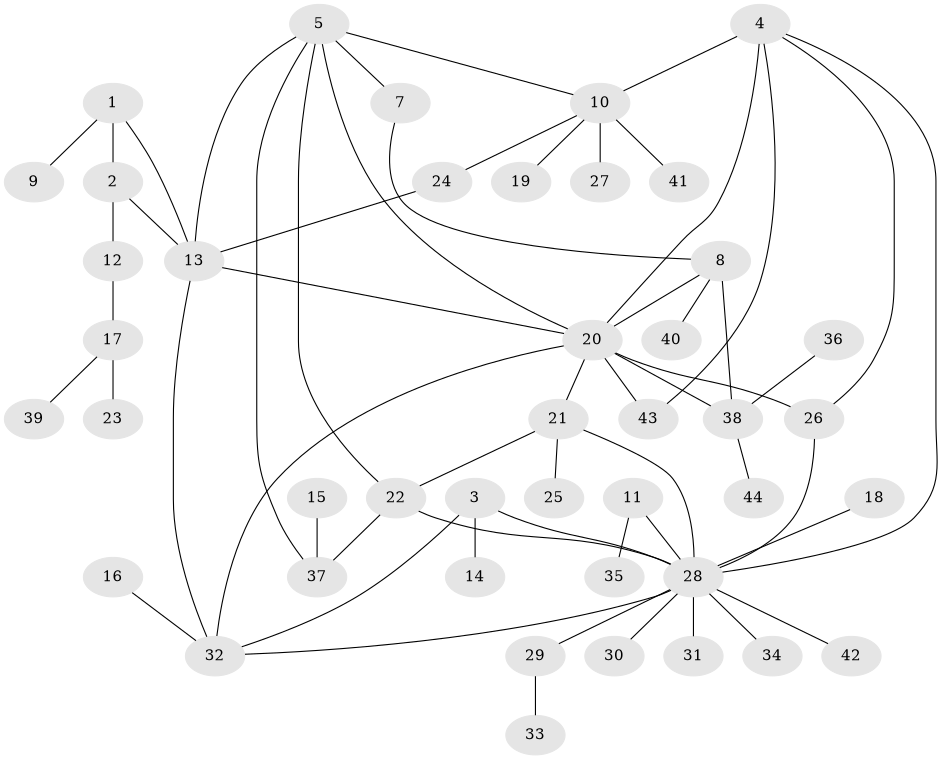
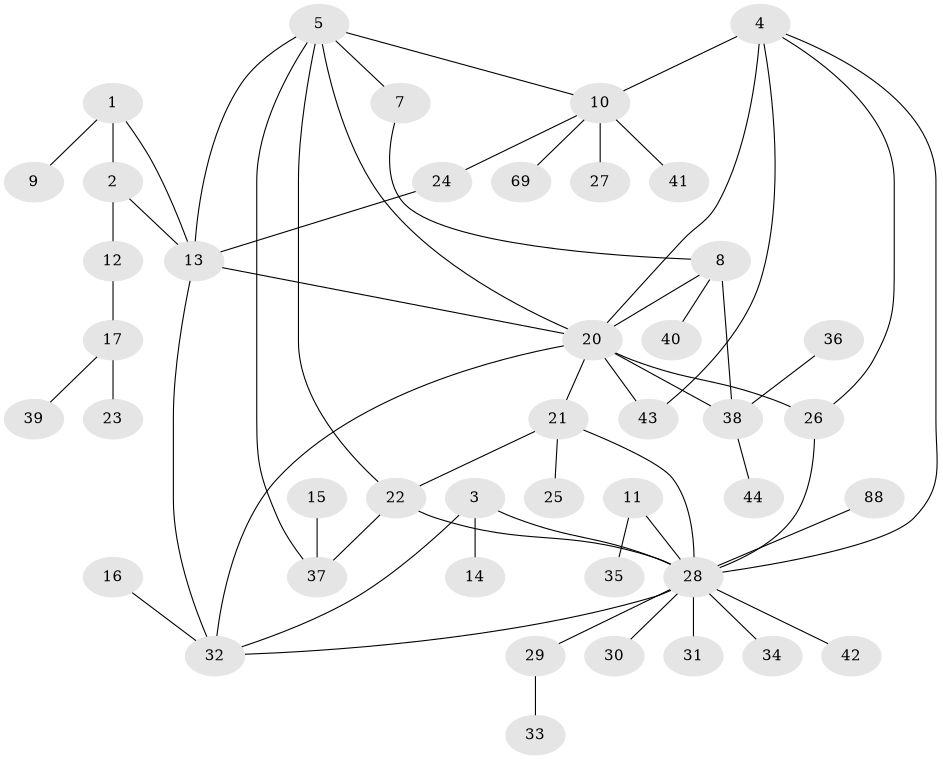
  graph {
    node [color=gray90 style=filled]
    edge [weight=1.0]
    1
    2
    9
    13
    12
    32
    20
    17
    3
    14
    28
    29
    30
    31
    34
    42
    4
    10
    26
    43
-   19
+   19 [label=69]
    24
    27
    41
    38
    21
    5
    7
    22
    37
    8
    40
    44
    11
    35
    23
    39
    15
    16
-   18
+   18 [label=88]
    25
    33
    36
    1 -- 2
    1 -- 9
    1 -- 13
    2 -- 13
    2 -- 12
    13 -- 32
    13 -- 20
    12 -- 17
    20 -- 32
    20 -- 26
    20 -- 43
    20 -- 38
    20 -- 21
    17 -- 23
    17 -- 39
    3 -- 32
    3 -- 14
    3 -- 28
    28 -- 32
    28 -- 29
    28 -- 30
    28 -- 31
    28 -- 34
    28 -- 42
    29 -- 33
    4 -- 20
    4 -- 28
    4 -- 10 [weight=2.0]
    4 -- 26
    4 -- 43
    10 -- 19
    10 -- 24
    10 -- 27
    10 -- 41
    26 -- 28
    24 -- 13
    38 -- 44
    21 -- 28
    21 -- 22
    21 -- 25
    5 -- 13
    5 -- 20
    5 -- 10
    5 -- 7
    5 -- 22
    5 -- 37
    7 -- 8
    22 -- 28
    22 -- 37
    8 -- 20
    8 -- 38
    8 -- 40
    11 -- 28
    11 -- 35
    15 -- 37
    16 -- 32
    18 -- 28
    36 -- 38
  }
